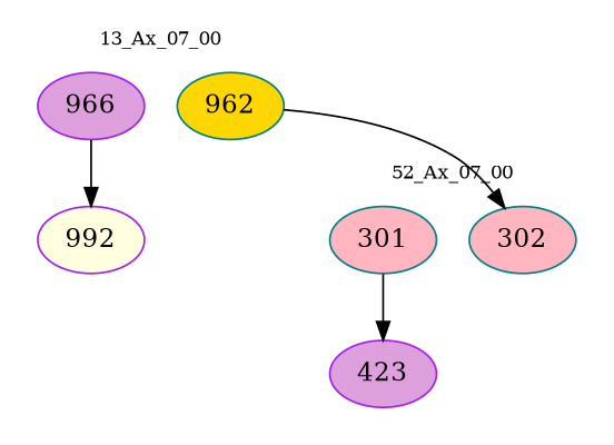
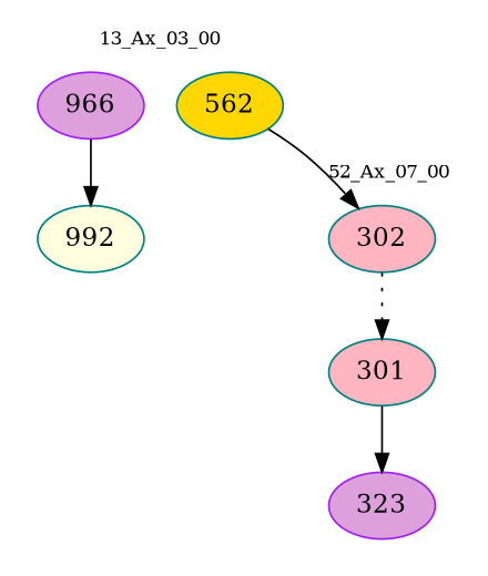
  digraph {
    fontname="DejaVu Serif"
    node [color=teal fillcolor=plum fontname="DejaVu Serif" style=filled]
    edge [color=black fontname="DejaVu Serif" style=solid]
-   n1 [fillcolor=gold label=962]
+   n1 [fillcolor=gold label=562]
    n2 [color=purple label=966]
-   n3 [color=purple fillcolor=lightyellow label=992]
+   n3 [fillcolor=lightyellow label=992]
    n4 [fillcolor=lightpink label=302]
    n5 [fillcolor=lightpink label=301]
-   n6 [color=purple label=423]
+   n6 [color=purple label=323]
    subgraph cluster_1 {
      color=white
      fontsize=10
-     label="13_Ax_07_00"
+     label="13_Ax_03_00"
      n1
      n2
      n3
    }
    subgraph cluster_2 {
      color=white
      fontsize=10
      label="52_Ax_07_00"
      n4
      n5
      n6
    }
    n1 -> n4
    n2 -> n3
+   n4 -> n5 [style=dotted]
    n5 -> n6
  }
